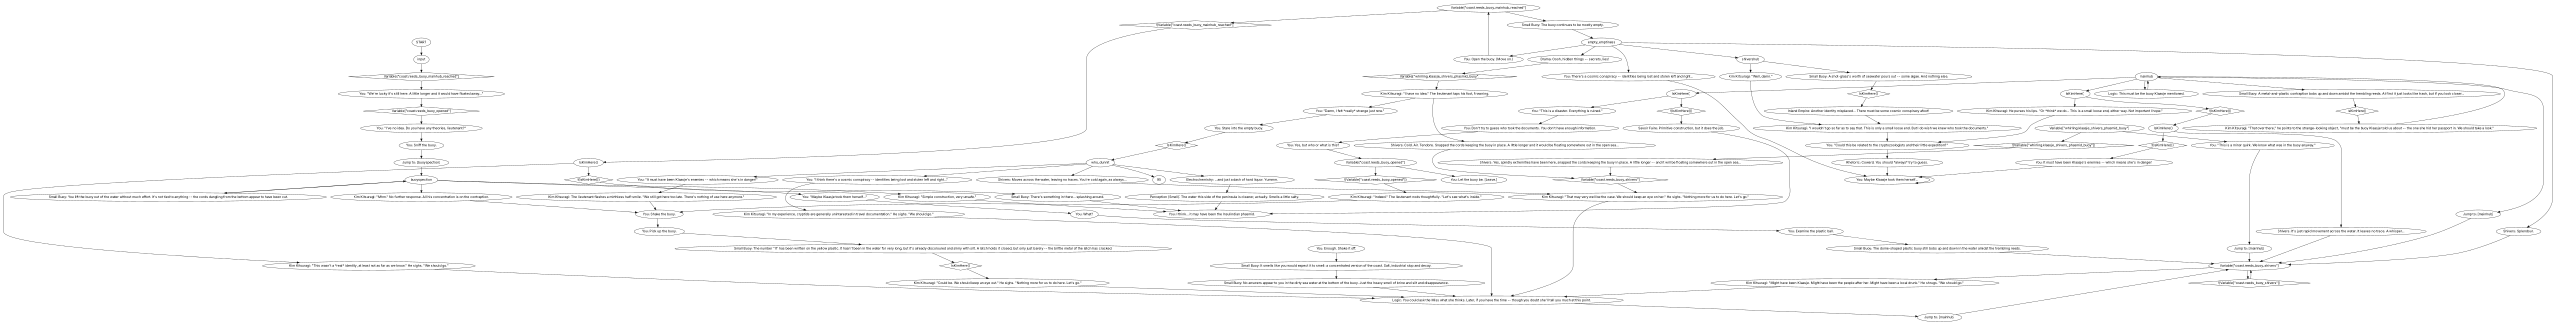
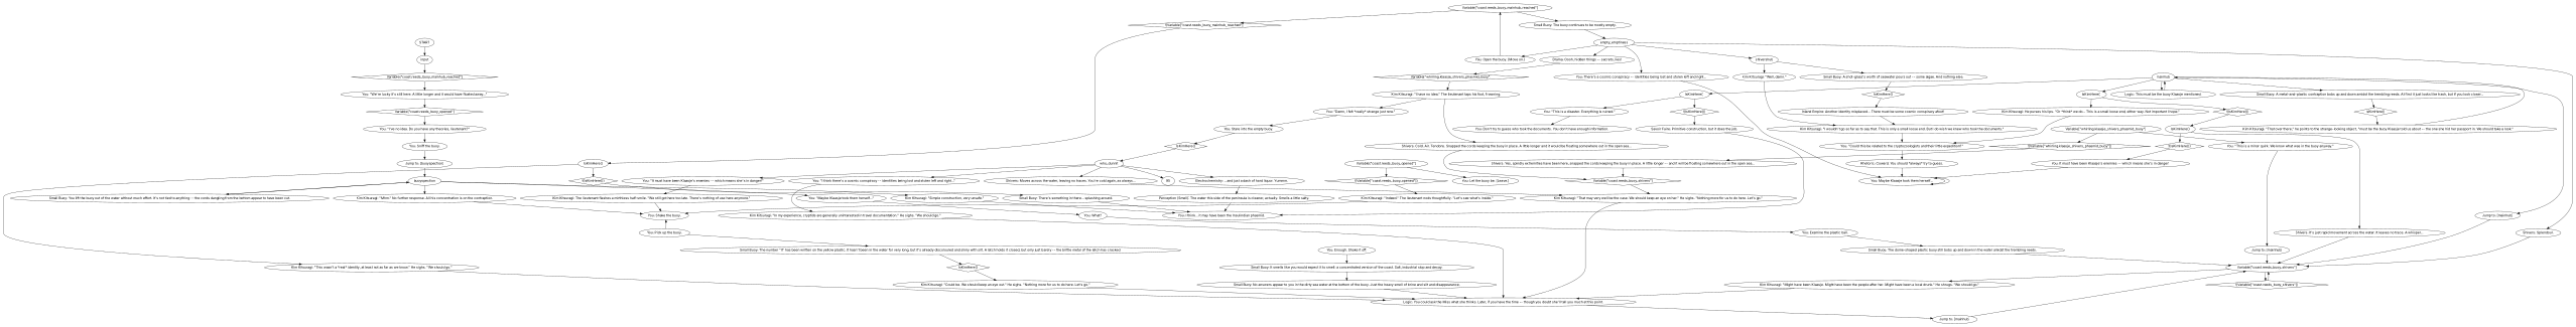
  digraph {
    fontname=Inter
    node [fontname=Inter]
    edge [fontname=Inter]
    n1 [label=START]
    n2 [label=input]
    n3 [label="Variable[\"coast.reeds_buoy_mainhub_reached\"]" shape=diamond]
    n4 [label="You: \"We're lucky it's still here. A little longer and it would have floated away...\""]
    n5 [label="You: \"It must have been Klaasje's enemies -- which means she's in danger!\""]
    n6 [label="Kim Kitsuragi: The lieutenant flashes a mirthless half-smile. \"We still got here too late. There's nothing of use here anymore.\""]
    n7 [label="You: Shake the buoy."]
    n8 [label="You: There's a cosmic conspiracy -- identities being lost and stolen left and right..."]
    n9 [label="You: Maybe Klaasje took them herself..."]
    n10 [label="Logic: You could ask the Miss what she thinks. Later, if you have the time -- though you doubt she'll tell you much at this point."]
    n11 [label="Jump to: [mainhub]"]
    n12 [label="Variable[\"coast.reeds_buoy_shivers\"]"]
    n13 [label="!(Variable[\"coast.reeds_buoy_shivers\"])" shape=diamond]
    n14 [label="Kim Kitsuragi: \"Might have been Klaasje. Might have been the people after her. Might have been a local drunk.\" He shrugs. \"We should go.\""]
    n15 [label="You: Enough. Shake it off."]
    n16 [label="Small Buoy: It smells like you would expect it to smell: a concentrated version of the coast. Salt, industrial slop and decay."]
    n17 [label="Small Buoy: No answers appear to you in the dirty sea water at the bottom of the buoy. Just the heavy smell of brine and silt and disappearance."]
    n18 [label="Kim Kitsuragi: \"Indeed.\" The lieutenant nods thoughtfully. \"Let's see what's inside.\""]
    n19 [label="You: Pick up the buoy."]
    n20 [label="Perception (Smell): The water this side of the peninsula is cleaner, actually. Smells a little salty."]
    n21 [label="You: I think... it may have been the Insulindian phasmid."]
    n22 [label=empty_emptiness]
    n23 [label="Shivers: Splendour."]
    n24 [label="You: Open the buoy. (Move on.)"]
    n25 [label=shivershub]
    n26 [label="Drama: Oooh, hidden things -- secrets, lies!"]
    n27 [label="Variable[\"coast.reeds_buoy_mainhub_reached\"]"]
    n28 [label="Kim Kitsuragi: \"Well, damn.\""]
    n29 [label="Small Buoy: A shot-glass's worth of seawater pours out -- some algae. And nothing else."]
    n30 [label="Variable[\"whirling.klaasje_shivers_phasmid_buoy\"]" shape=diamond]
    n31 [label=buoyspection]
    n32 [label="You: \"Maybe Klaasje took them herself...\""]
    n33 [label="Small Buoy: You lift the buoy out of the water without much effort. It's not tied to anything -- the cords dangling from the bottom appear to have been cut."]
    n34 [label="Kim Kitsuragi: \"Mhm.\" No further response. All his concentration is on the contraption."]
    n35 [label="Kim Kitsuragi: \"Simple construction, very unsafe.\""]
    n36 [label="You: What?"]
    n37 [label="Savoir Faire: Primitive construction, but it does the job."]
    n38 [label="Kim Kitsuragi: \"That over there,\" he points to the strange-looking object, \"must be the buoy Klaasje told us about -- the one she hid her passport in. We should take a look.\""]
    n39 [label=mainhub]
    n40 [label="Small Buoy: A metal-and-plastic contraption bobs up and down amidst the trembling reeds. At first it just looks like trash, but if you look closer..."]
    n41 [label="Logic: This must be the buoy Klaasje mentioned."]
    n42 [label="IsKimHere()"]
    n43 [label="IsKimHere()"]
    n44 [label="Jump to: [mainhub]"]
    n45 [label="Shivers: Yes, spindly extremities have been here, snapped the cords keeping the buoy in place. A little longer -- and it will be floating somewhere out in the open sea..."]
    n46 [label="Variable[\"coast.reeds_buoy_shivers\"]" shape=diamond]
    n47 [label="Kim Kitsuragi: \"That may very well be the case. We should keep an eye on her.\" He sighs. \"Nothing more for us to do here. Let's go.\""]
    n48 [label="You: \"I think there's a cosmic conspiracy -- identities being lost and stolen left and right...\""]
    n49 [label="Kim Kitsuragi: \"In my experience, cryptids are generally uninterested in travel documentation.\" He sighs. \"We should go.\""]
    n50 [label="Variable[\"whirling.klaasje_shivers_phasmid_buoy\"]"]
    n51 [label="!(Variable[\"whirling.klaasje_shivers_phasmid_buoy\"])" shape=diamond]
    n52 [label="You: \"This is a minor quirk. We know what was in the buoy anyway.\""]
    n53 [label="Jump to: [mainhub]"]
    n54 [label="Kim Kitsuragi: \"I have no idea.\" The lieutenant taps his foot, frowning."]
    n55 [label="You: \"Damn, I felt *really* strange just now.\""]
    n56 [label="Shivers: Cold. Air. Tendons. Snapped the cords keeping the buoy in place. A little longer and it would be floating somewhere out in the open sea..."]
    n57 [label="You: Stare into the empty buoy."]
    n58 [label="IsKimHere()" shape=diamond]
    n59 [label="IsKimHere()" shape=diamond]
    n60 [label="IsKimHere()"]
    n61 [label="!(IsKimHere())" shape=diamond]
    n62 [label="Kim Kitsuragi: \"This wasn't a *real* identity, at least not as far as we know.\" He sighs. \"We should go.\""]
    n63 [label="Small Buoy: There's something in there... splashing around."]
    n64 [label="Rhetoric: Coward. You should *always* try to guess."]
-   n65 [label="You: Yes, but who or what is this?"]
    n66 [label="Variable[\"coast.reeds_buoy_opened\"]"]
    n67 [label="!(Variable[\"coast.reeds_buoy_opened\"])" shape=diamond]
    n68 [label="You: Let the buoy be. [Leave.]"]
    n69 [label="Kim Kitsuragi: \"I wouldn't go so far as to say that. This is only a small loose end. But I do wish we knew who took the documents.\""]
    n70 [label="You: \"Could this be related to the cryptozoologists and their little expedition?\""]
    n71 [label="Inland Empire: Another identity misplaced... There must be some cosmic conspiracy afoot!"]
    n72 [label="You: It must have been Klaasje's enemies -- which means she's in danger!"]
    n73 [label="Variable[\"coast.reeds_buoy_opened\"]" shape=diamond]
    n74 [label="You: \"I've no idea. Do you have any theories, lieutenant?\""]
    n75 [label="You: Sniff the buoy."]
    n76 [label="Small Buoy: The number '11' has been written on the yellow plastic. It hasn't been in the water for very long, but it's already discoloured and slimy with silt. A latch holds it closed, but only just barely -- the brittle metal of the latch has cracked."]
    n77 [label="IsKimHere()" shape=diamond]
    n78 [label="!(IsKimHere())" shape=diamond]
    n79 [label="Kim Kitsuragi: He purses his lips. \"Or *think* we do... This is a small loose end, either way. Not important I hope.\""]
    n80 [label="IsKimHere()"]
    n81 [label=who_dunnit]
    n82 [label="Shivers: Moves across the water, leaving no traces. You're cold again, as always..."]
    n83 [label="Electrochemistry: ...and just a dash of hard liquor. Yummm."]
    95
    n85 [label="!(IsKimHere())" shape=diamond]
    n86 [label="Shivers: It's just rapid movement across the water. It leaves no trace. A whisper..."]
    n87 [label="You: Don't try to guess who took the documents. You don't have enough information."]
    n88 [label="!(Variable[\"coast.reeds_buoy_mainhub_reached\"])" shape=diamond]
    n89 [label="Small Buoy: The buoy continues to be mostly empty."]
    n90 [label="You: Examine the plastic ball."]
    n91 [label="Small Buoy: The dome-shaped plastic buoy still bobs up and down in the water amidst the trembling reeds."]
    n92 [label="Kim Kitsuragi: \"Could be. We should keep an eye out.\" He sighs. \"Nothing more for us to do here. Let's go.\""]
    n93 [label="!(IsKimHere())" shape=diamond]
    n94 [label="You: \"This is a disaster. Everything is ruined.\""]
    n95 [label="IsKimHere()" shape=diamond]
    n96 [label="Jump to: [buoyspection]"]
    n1 -> n2
    n2 -> n3
    n3 -> n4
    n4 -> n73
    n5 -> n6
    n6 -> n7
-   n7 -> n19
+   n19 -> n7
    n8 -> n9
    n9 -> n9
    n10 -> n11
    n11 -> n12
    n12 -> n13
    n12 -> n14
    n13 -> n12
    n14 -> n10
    n15 -> n16
    n16 -> n17
    n17 -> n10
    n18 -> n7
    n19 -> n76
    n20 -> n21
    n22 -> n8
    n22 -> n23
    n22 -> n24
    n22 -> n25
    n22 -> n26
    n23 -> n12
    n24 -> n27
    n25 -> n28
    n25 -> n29
    n26 -> n30
    n27 -> n88
    n27 -> n89
    n28 -> n69
    n29 -> n95
    n30 -> n54
    n31 -> n32
    n31 -> n33
    n31 -> n34
    n31 -> n35
    n32 -> n36
    n33 -> n31
    n34 -> n7
    n35 -> n21
    n36 -> n90
    n37 -> n21
    n38 -> n39
    n39 -> n40
    n39 -> n41
    n39 -> n42
    n39 -> n43
    n39 -> n44
    n40 -> n59
    n41 -> n39
    n42 -> n78
    n42 -> n79
    n43 -> n93
    n43 -> n94
    n44 -> n12
    n45 -> n46
    n46 -> n47
    n47 -> n10
    n48 -> n49
    n49 -> n10
    n50 -> n51
    n50 -> n52
    n51 -> n45
    n52 -> n53
    n53 -> n12
    n54 -> n55
    n54 -> n56
    n55 -> n57
    n56 -> n46
    n57 -> n58
    n58 -> n81
    n59 -> n38
    n60 -> n61
    n60 -> n62
    n61 -> n63
    n62 -> n10
    n63 -> n21
    n64 -> n9
-   n65 -> n66
    n66 -> n67
    n66 -> n68
    n67 -> n18
    n69 -> n70
    n70 -> n64
    n71 -> n69
    n72 -> n9
    n73 -> n74
    n74 -> n75
    n75 -> n96
    n76 -> n77
    n77 -> n92
    n78 -> n80
    n79 -> n70
    n80 -> n85
    n80 -> n86
    n81 -> n5
    n81 -> n48
    n81 -> n82
    n81 -> n83
    n81 -> 95
    n82 -> n47
    n83 -> n20
    n85 -> n72
    n86 -> n12
-   n87 -> n65
    n88 -> n60
    n89 -> n22
    n90 -> n91
    n91 -> n12
    n92 -> n10
    n93 -> n37
    n94 -> n87
    n95 -> n71
    n96 -> n31
  }
